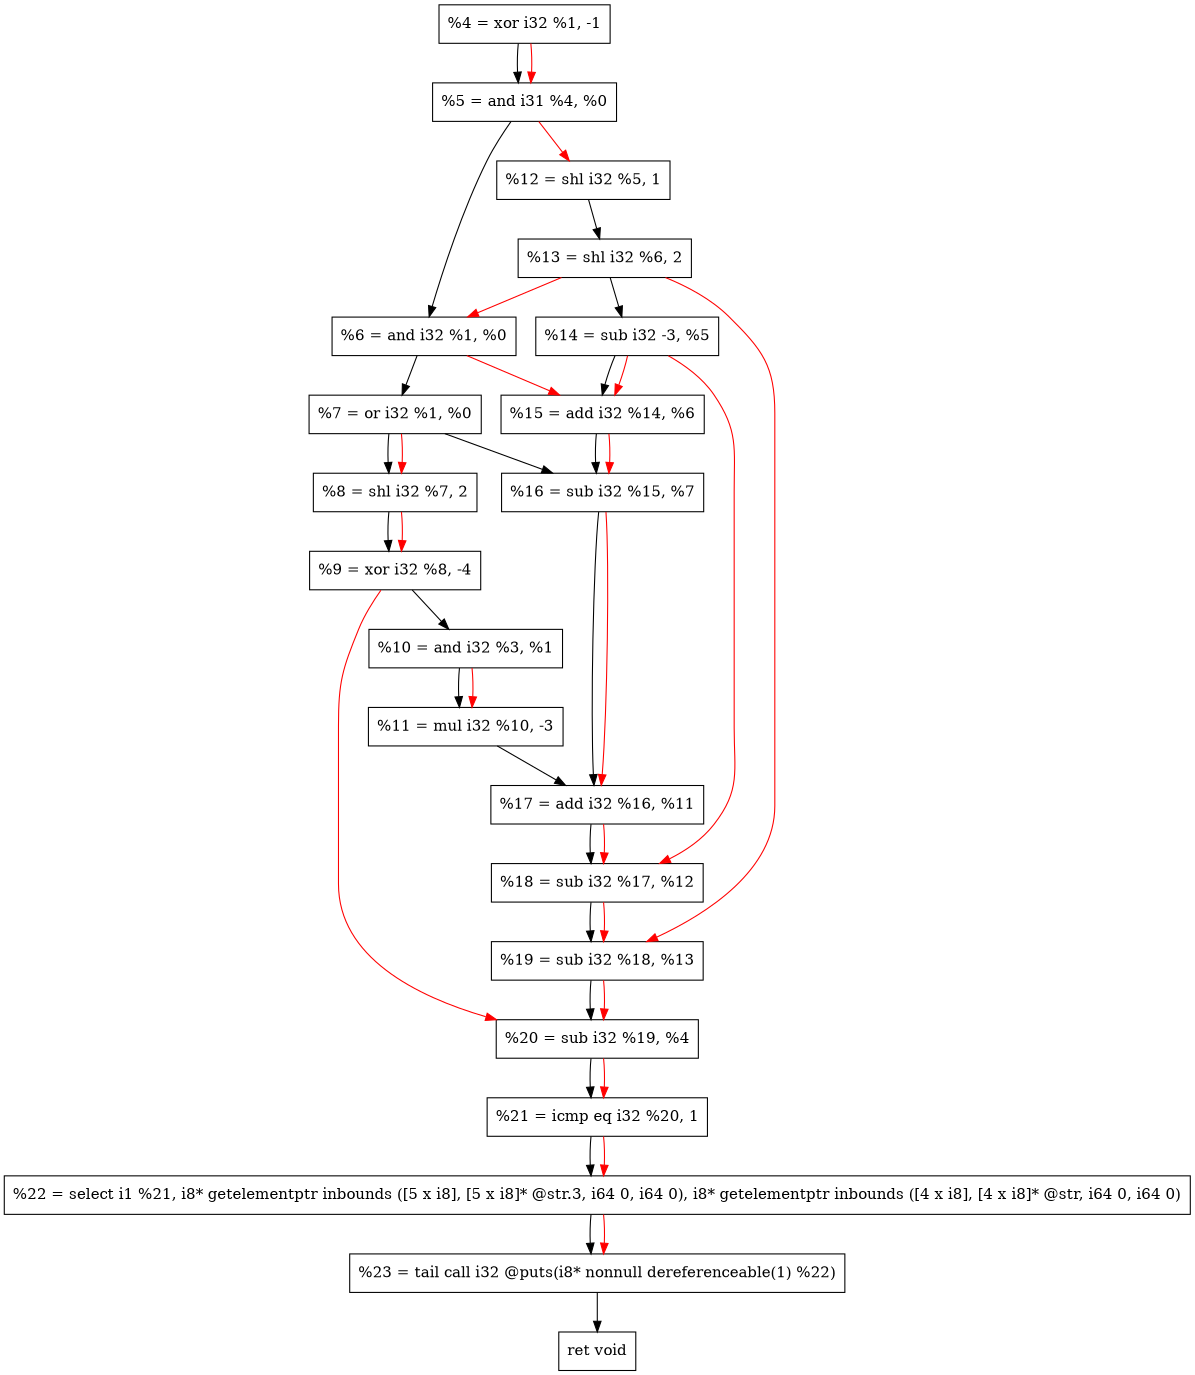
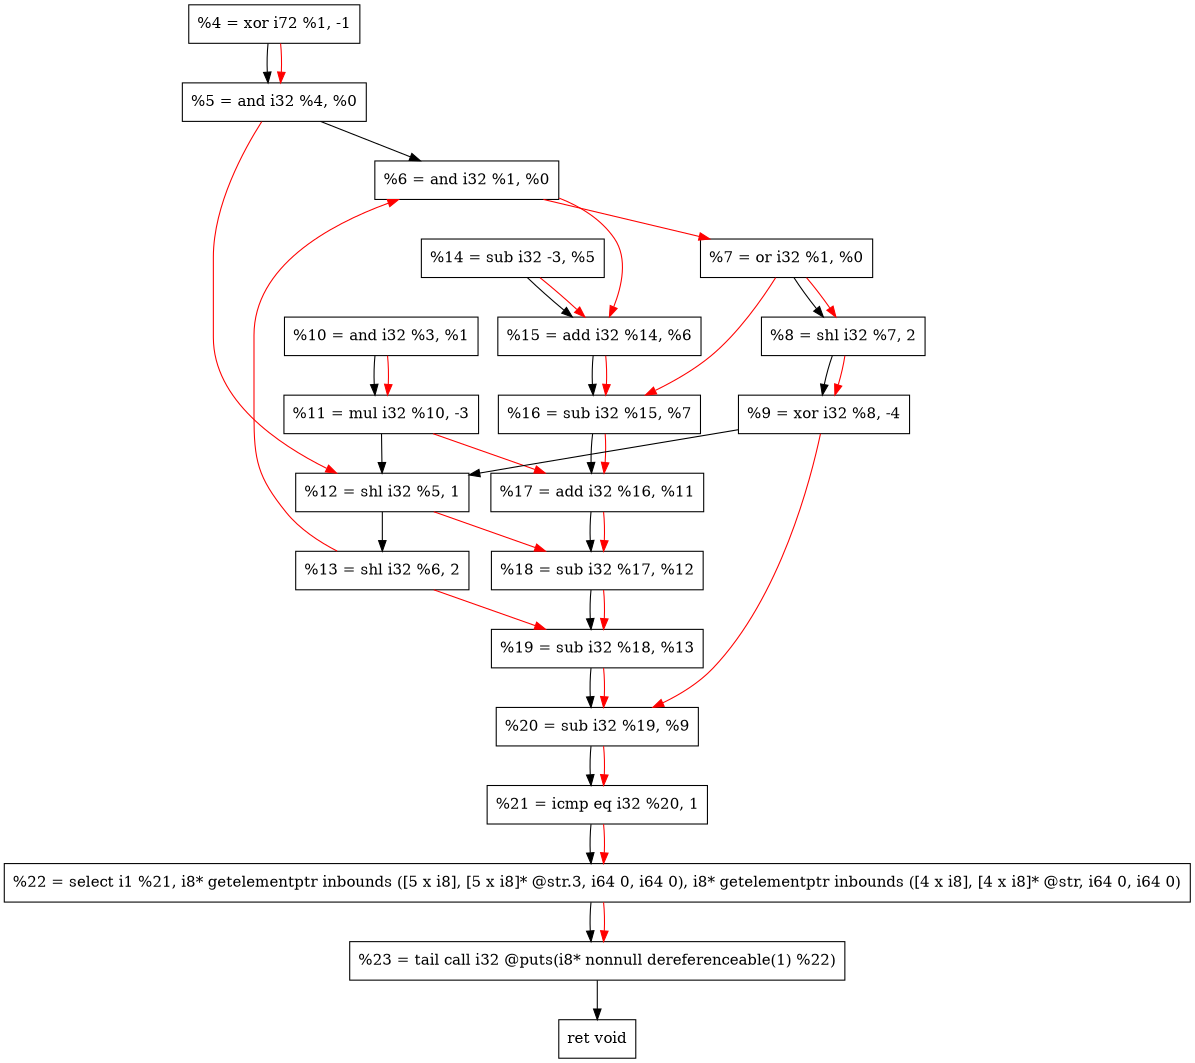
  digraph {
    node [shape=record]
    edge [color=red]
-   n1 [label="  %4 = xor i32 %1, -1"]
-   n2 [label="%5 = and i31 %4, %0"]
+   n1 [label="%4 = xor i72 %1, -1"]
+   n2 [label="  %5 = and i32 %4, %0"]
    n3 [label="  %10 = and i32 %3, %1"]
    n4 [label="  %11 = mul i32 %10, -3"]
    n5 [label="  %6 = and i32 %1, %0"]
    n6 [label="  %12 = shl i32 %5, 1"]
    n7 [label="  %7 = or i32 %1, %0"]
    n8 [label="  %15 = add i32 %14, %6"]
    n9 [label="  %13 = shl i32 %6, 2"]
    n10 [label="  %18 = sub i32 %17, %12"]
    n11 [label="  %14 = sub i32 -3, %5"]
    n12 [label="  %8 = shl i32 %7, 2"]
    n13 [label="  %16 = sub i32 %15, %7"]
    n14 [label="  %19 = sub i32 %18, %13"]
    n15 [label="  %9 = xor i32 %8, -4"]
    n16 [label="  %17 = add i32 %16, %11"]
-   n17 [label="%20 = sub i32 %19, %4"]
+   n17 [label="  %20 = sub i32 %19, %9"]
    n18 [label="  %21 = icmp eq i32 %20, 1"]
    n19 [label="  %22 = select i1 %21, i8* getelementptr inbounds ([5 x i8], [5 x i8]* @str.3, i64 0, i64 0), i8* getelementptr inbounds ([4 x i8], [4 x i8]* @str, i64 0, i64 0)"]
    n20 [label="  %23 = tail call i32 @puts(i8* nonnull dereferenceable(1) %22)"]
    n21 [label="  ret void"]
    n1 -> n2 [color=""]
    n1 -> n2
    n2 -> n5 [color=""]
    n2 -> n6
    n3 -> n4 [color=""]
    n3 -> n4
-   n4 -> n16 [color=black]
-   n5 -> n7 [color=""]
+   n4 -> n6 [color=""]
+   n4 -> n16
+   n5 -> n7
    n5 -> n8
    n6 -> n9 [color=""]
-   n11 -> n10
+   n6 -> n10
    n7 -> n12 [color=""]
    n7 -> n12
-   n7 -> n13 [color=black]
+   n7 -> n13
    n8 -> n13 [color=""]
    n8 -> n13
    n9 -> n5
-   n9 -> n11 [color=""]
    n9 -> n14
    n10 -> n14 [color=""]
    n10 -> n14
    n11 -> n8 [color=""]
    n11 -> n8
    n12 -> n15 [color=""]
    n12 -> n15
    n13 -> n16 [color=""]
    n13 -> n16
    n14 -> n17 [color=""]
    n14 -> n17
-   n15 -> n3 [color=""]
+   n15 -> n6 [color=""]
    n15 -> n17
    n16 -> n10 [color=""]
    n16 -> n10
    n17 -> n18 [color=""]
    n17 -> n18
    n18 -> n19 [color=""]
    n18 -> n19
    n19 -> n20 [color=""]
    n19 -> n20
    n20 -> n21 [color=""]
  }
